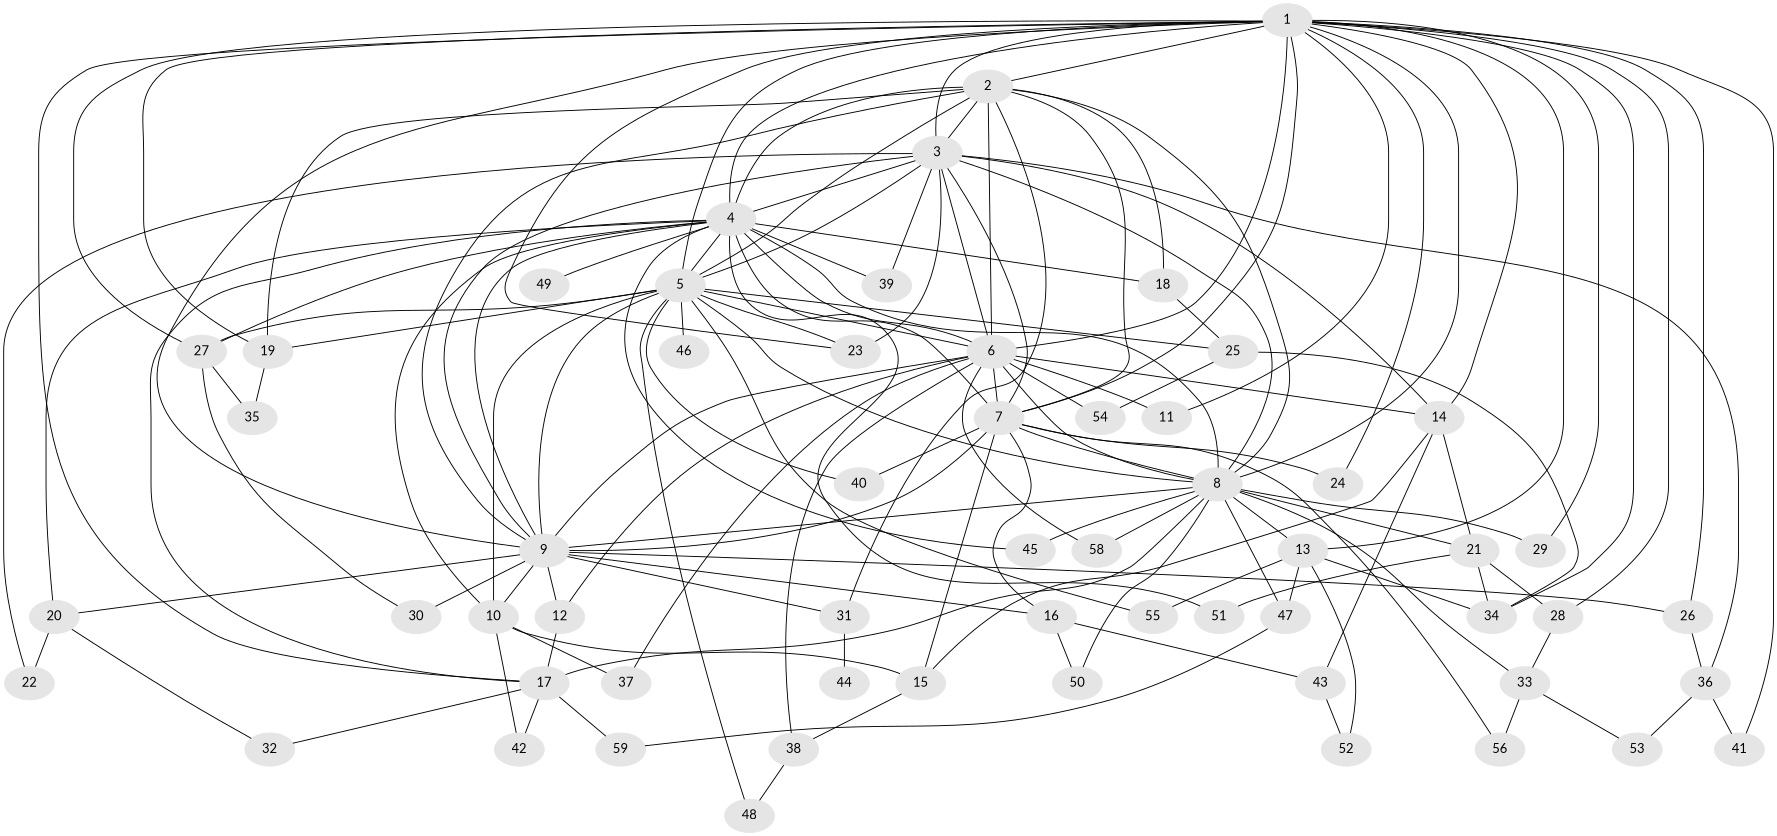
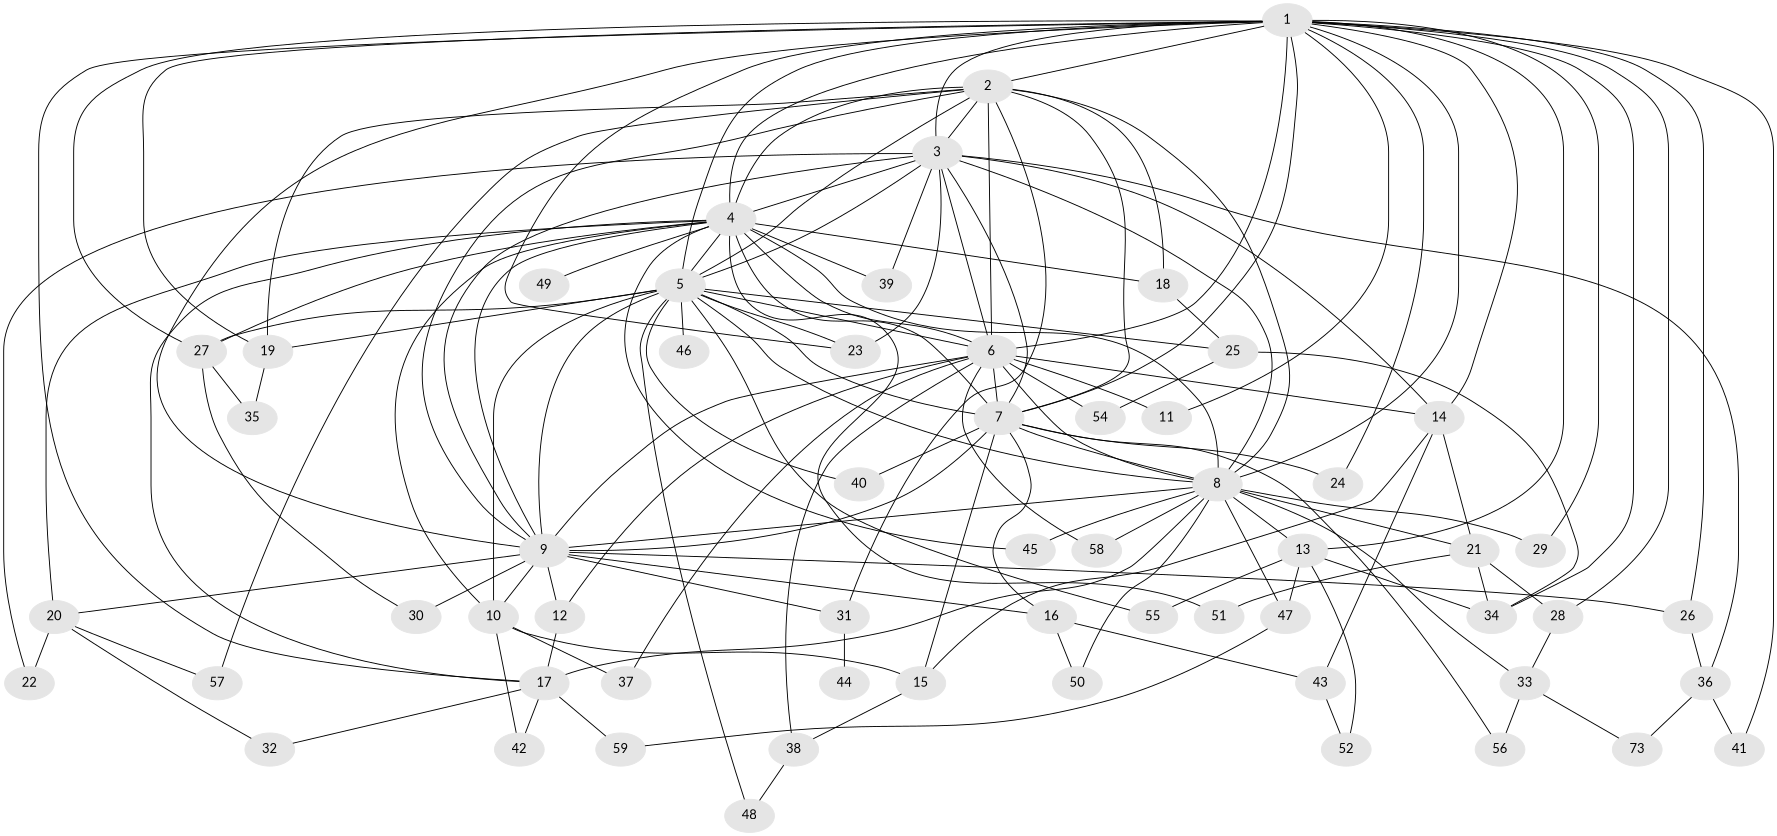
  graph {
    fontname=Lato
    node [color=gray90 fontname=Lato style=filled]
    edge [fontname=Lato weight=1.0]
    1
    2
    3
    4
    5
    6
    7
    8
    9
    11
    13
    14
    17
    19
    23
    24
    26
    27
    28
    29
    34
    41
    18
    31
+   57
    22
    36
    39
    10
    20
    45
    49
    51
    25
    40
    46
    48
    55
    12
    37
    38
    54
    58
    15
    16
    56
    21
    33
    47
    50
    30
    52
    43
    42
    32
    59
    35
    44
-   53
+   53 [label=73]
    1 -- 2 [weight=2.0]
    1 -- 3
    1 -- 4 [weight=2.0]
    1 -- 5
    1 -- 6
    1 -- 7
    1 -- 8 [weight=2.0]
    1 -- 9
    1 -- 11
    1 -- 13
    1 -- 14 [weight=2.0]
    1 -- 17
    1 -- 19 [weight=2.0]
    1 -- 23
    1 -- 24 [weight=2.0]
    1 -- 26
    1 -- 27 [weight=2.0]
    1 -- 28
    1 -- 29
    1 -- 34
    1 -- 41
    2 -- 3
    2 -- 4 [weight=2.0]
    2 -- 5
    2 -- 6
    2 -- 7
    2 -- 8
    2 -- 9 [weight=2.0]
    2 -- 19
    2 -- 18
    2 -- 31
+   2 -- 57
    3 -- 4 [weight=3.0]
    3 -- 5
    3 -- 6 [weight=2.0]
    3 -- 7
    3 -- 8
    3 -- 9
    3 -- 14
    3 -- 23
    3 -- 22
    3 -- 36
    3 -- 39
    4 -- 5 [weight=3.0]
    4 -- 6 [weight=2.0]
    4 -- 7 [weight=2.0]
    4 -- 8 [weight=3.0]
    4 -- 9 [weight=2.0]
    4 -- 17
    4 -- 27
    4 -- 18
    4 -- 39
    4 -- 10 [weight=2.0]
    4 -- 20
    4 -- 45
    4 -- 49
    4 -- 51
    5 -- 6
+   5 -- 7 [weight=2.0]
    5 -- 8
    5 -- 9
    5 -- 19
    5 -- 23
    5 -- 27
    5 -- 10
    5 -- 25
    5 -- 40
    5 -- 46
    5 -- 48
    5 -- 55
    6 -- 7
    6 -- 8
    6 -- 9
    6 -- 11
    6 -- 14
    6 -- 12
    6 -- 37
    6 -- 38
    6 -- 54
    6 -- 58
    7 -- 8
    7 -- 9
    7 -- 24
    7 -- 40
    7 -- 15
    7 -- 16
    7 -- 56
    8 -- 9
    8 -- 13
    8 -- 17
    8 -- 29
    8 -- 45
    8 -- 58
    8 -- 21
    8 -- 33
    8 -- 47
    8 -- 50
    9 -- 26
    9 -- 31
    9 -- 10
    9 -- 20
    9 -- 12
    9 -- 16
    9 -- 30
    13 -- 34
    13 -- 55
    13 -- 47
    13 -- 52
    14 -- 15
    14 -- 21
    14 -- 43
    17 -- 42
    17 -- 32
    17 -- 59
    19 -- 35
    26 -- 36
    27 -- 30
    27 -- 35
    28 -- 33
    18 -- 25
    31 -- 44
    36 -- 41
    36 -- 53
    10 -- 37
    10 -- 15
    10 -- 42
+   20 -- 57
    20 -- 22
    20 -- 32
    25 -- 34
    25 -- 54
    12 -- 17
    38 -- 48
    15 -- 38
    16 -- 50
    16 -- 43
    21 -- 28
    21 -- 34
    21 -- 51
    33 -- 56
    33 -- 53
    47 -- 59
    43 -- 52
  }
